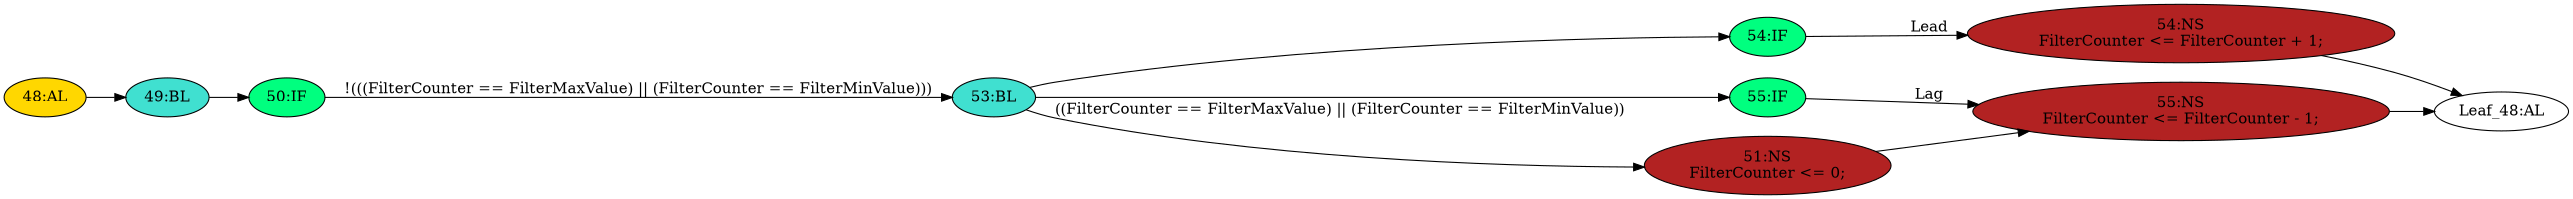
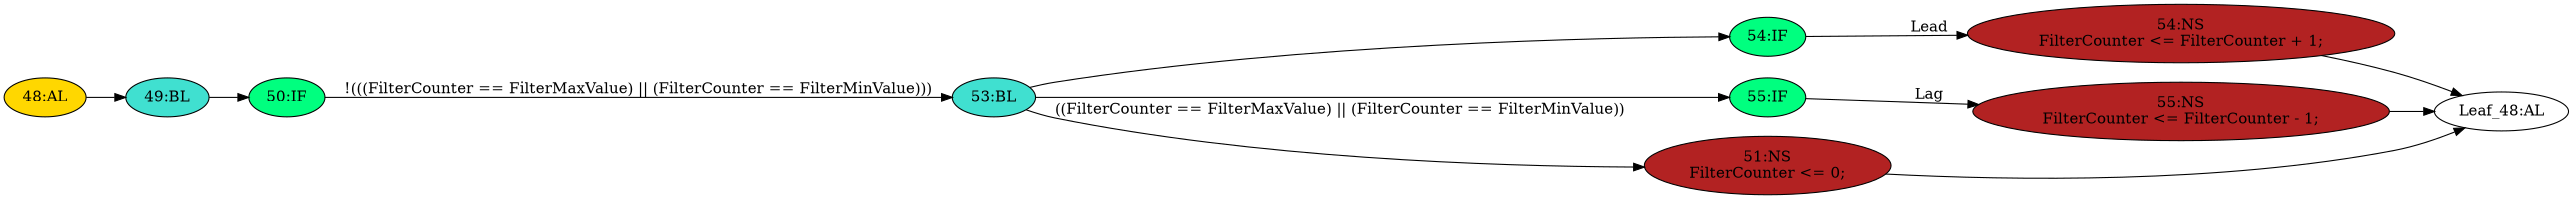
  strict digraph {
    rankdir=LR
    node [fillcolor=springgreen statements="[]" style=filled typ=IfStatement]
    edge [cond="[]" lineno=None]
    n1 [ast="<pyverilog.vparser.ast.Always object at 0x7f12a5f324d0>" clk_sens=True fillcolor=gold label="48:AL" sens="['MainClock']" typ=Always use_var="['Lag', 'FilterMaxValue', 'FilterCounter', 'FilterMinValue', 'Lead']"]
    n2 [ast="<pyverilog.vparser.ast.Block object at 0x7f12a5f32dd0>" fillcolor=turquoise label="49:BL" typ=Block]
    n3 [ast="<pyverilog.vparser.ast.IfStatement object at 0x7f12a5f32b90>" label="50:IF"]
    n4 [ast="<pyverilog.vparser.ast.Block object at 0x7f12a5f32a50>" fillcolor=turquoise label="53:BL" typ=Block]
    n5 [ast="<pyverilog.vparser.ast.IfStatement object at 0x7f12a5f328d0>" label="54:IF"]
    n6 [ast="<pyverilog.vparser.ast.IfStatement object at 0x7f12a5f32410>" label="55:IF"]
    n7 [ast="<pyverilog.vparser.ast.NonblockingSubstitution object at 0x7f12a66418d0>" fillcolor=firebrick label="51:NS\nFilterCounter <= 0;" statements="[<pyverilog.vparser.ast.NonblockingSubstitution object at 0x7f12a66418d0>]" typ=NonblockingSubstitution]
    n8 [ast="<pyverilog.vparser.ast.NonblockingSubstitution object at 0x7f12a5f32890>" fillcolor=firebrick label="54:NS\nFilterCounter <= FilterCounter + 1;" statements="[<pyverilog.vparser.ast.NonblockingSubstitution object at 0x7f12a5f32890>]" typ=NonblockingSubstitution]
    n9 [ast="<pyverilog.vparser.ast.NonblockingSubstitution object at 0x7f12a5f321d0>" fillcolor=firebrick label="55:NS\nFilterCounter <= FilterCounter - 1;" statements="[<pyverilog.vparser.ast.NonblockingSubstitution object at 0x7f12a5f321d0>]" typ=NonblockingSubstitution]
    n10 [def_var="['FilterCounter']" label="Leaf_48:AL" fillcolor="" statements="" style="" typ=""]
    n1 -> n2
    n2 -> n3
    n3 -> n4 [cond="['FilterCounter', 'FilterMaxValue', 'FilterCounter', 'FilterMinValue']" label="!(((FilterCounter == FilterMaxValue) || (FilterCounter == FilterMinValue)))" lineno=50]
    n4 -> n5
    n4 -> n6
    n4 -> n7 [cond="['FilterCounter', 'FilterMaxValue', 'FilterCounter', 'FilterMinValue']" label="((FilterCounter == FilterMaxValue) || (FilterCounter == FilterMinValue))" lineno=50]
    n5 -> n8 [cond="['Lead']" label=Lead lineno=54]
    n6 -> n9 [cond="['Lag']" label=Lag lineno=55]
-   n7 -> n9
+   n7 -> n10
    n8 -> n10
    n9 -> n10
  }
